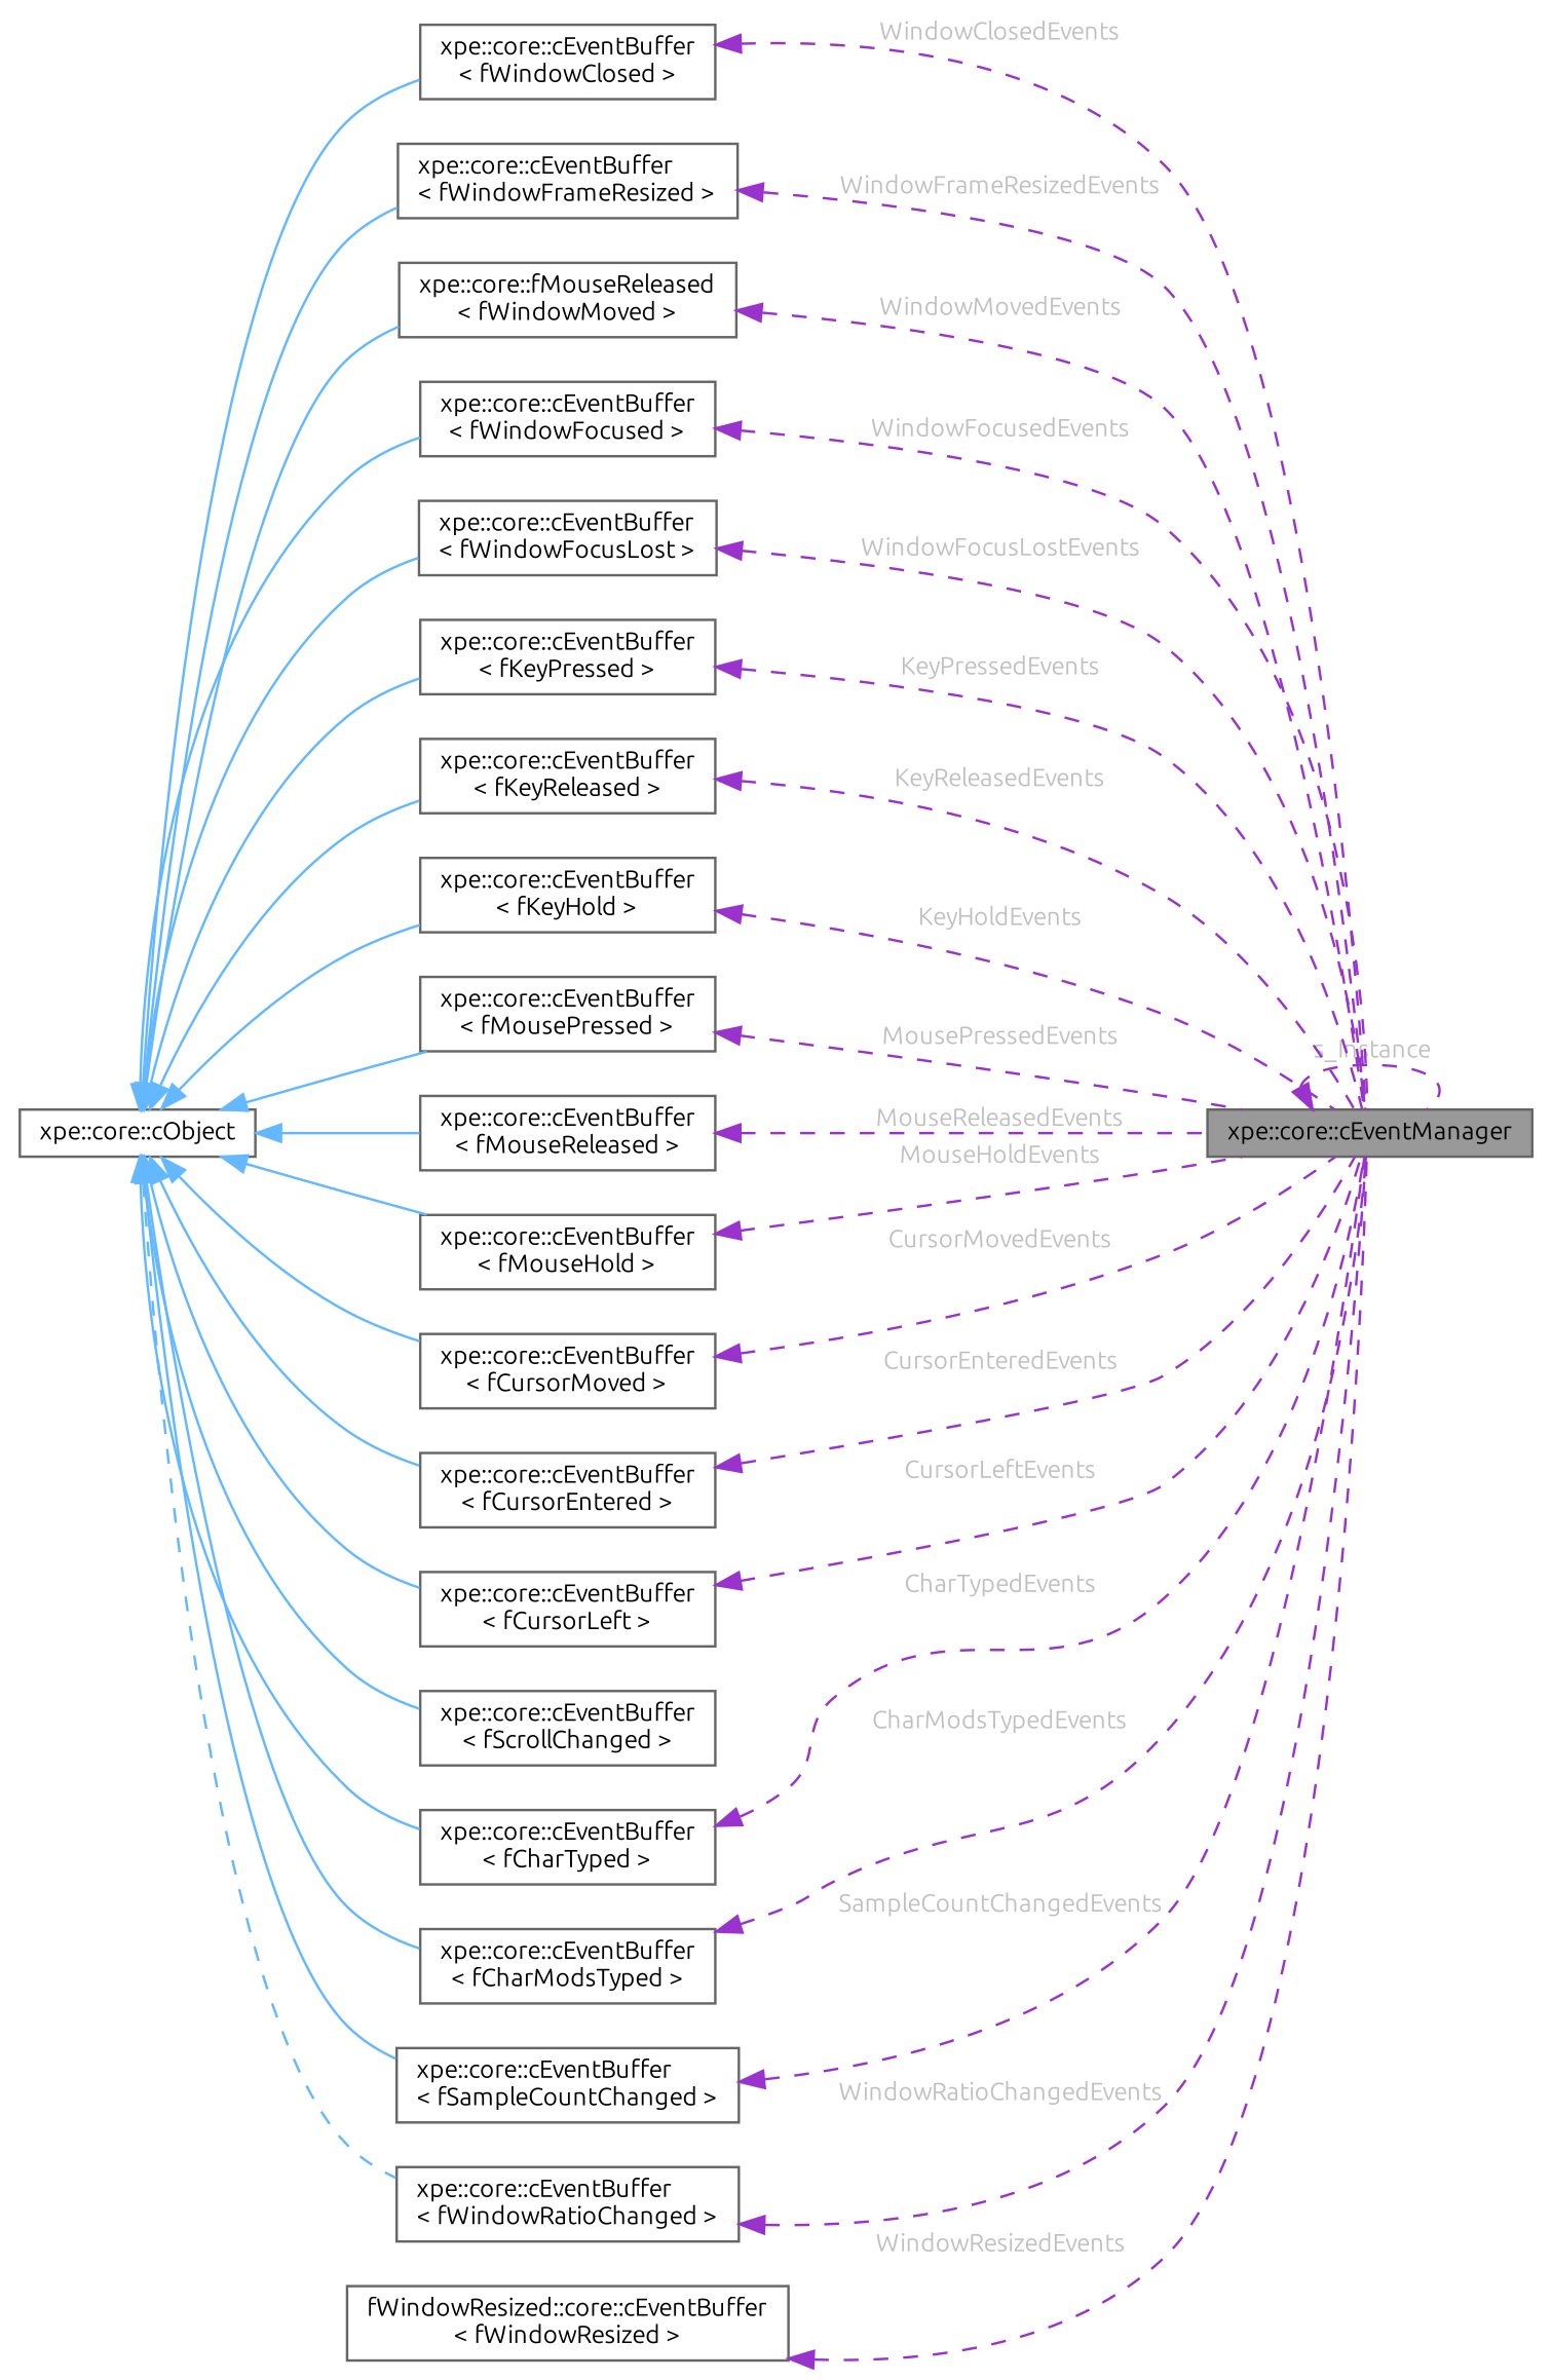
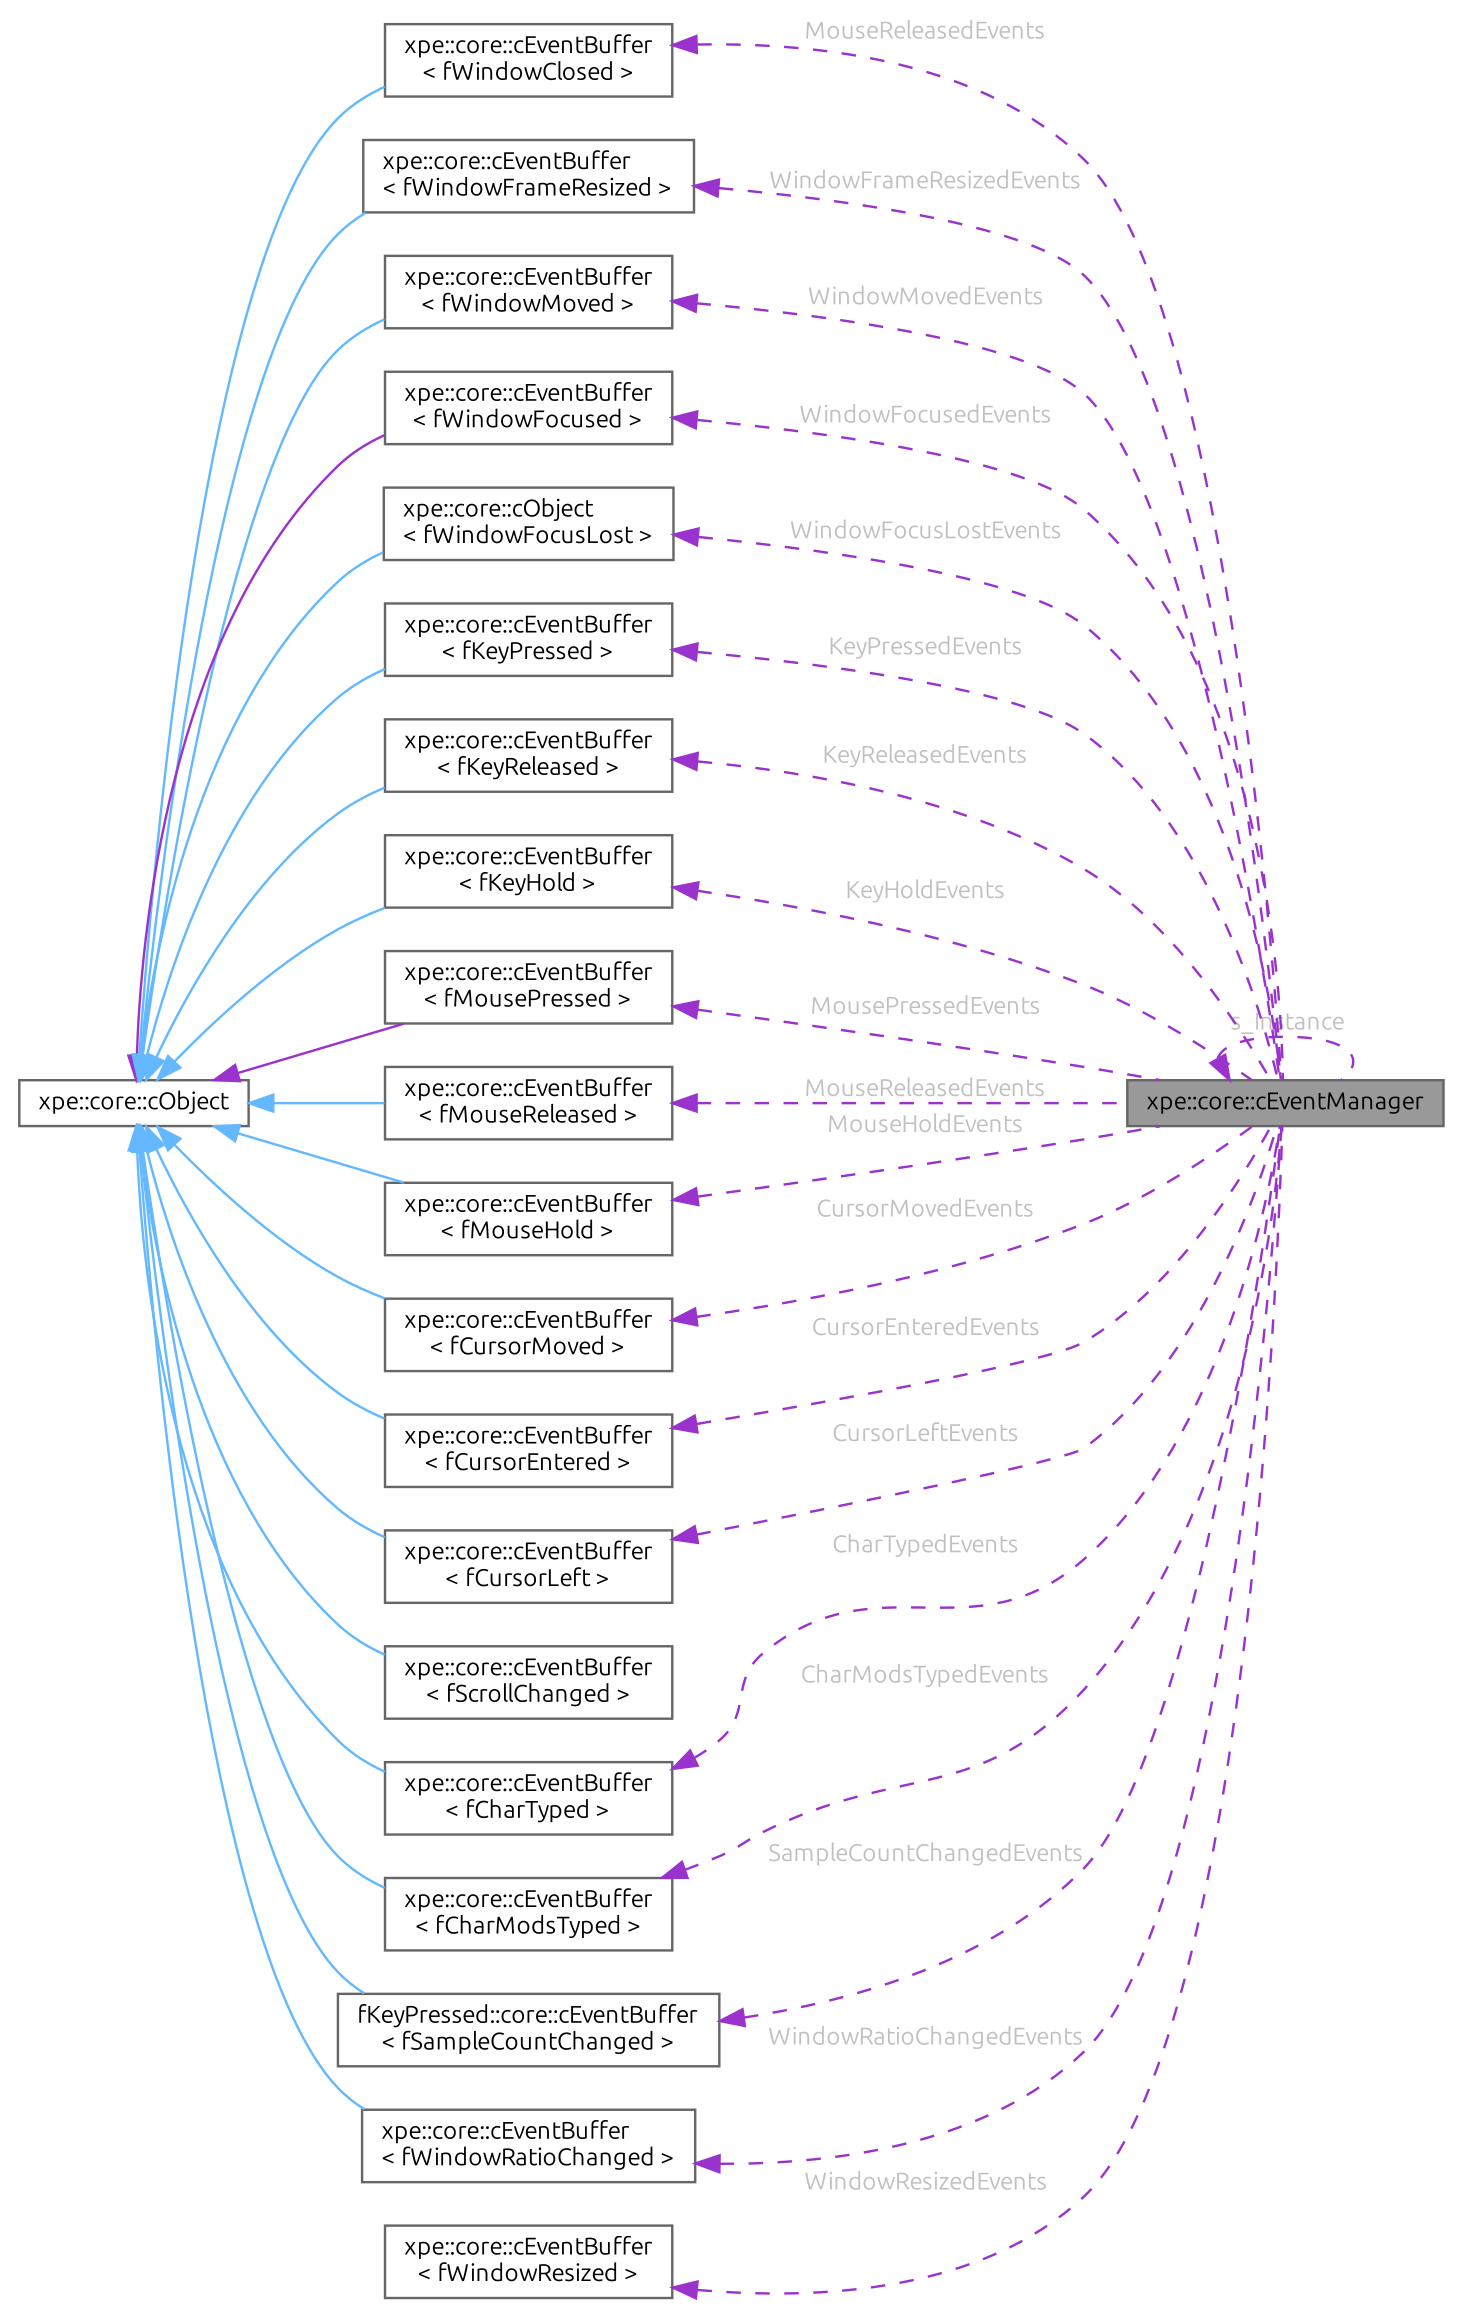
  digraph {
    fontname=Ubuntu
    rankdir=LR
    node [color=gray40 fillcolor=white fontname=Ubuntu fontsize=10 shape=box style=filled]
    edge [color=darkorchid3 dir=back fontcolor=grey fontname=Ubuntu fontsize=10 labelfontname=Helvetica labelfontsize=10 style=dashed]
    n1 [fillcolor=grey60 fontcolor=black height=0.2 label="xpe::core::cEventManager" width=0.4]
    n2 [height=0.2 label="xpe::core::cEventBuffer\l\< fWindowClosed \>" width=0.4]
    n3 [height=0.2 label="xpe::core::cObject" width=0.4]
    n4 [height=0.2 label="xpe::core::cEventBuffer\l\< fWindowFrameResized \>" width=0.4]
-   n5 [height=0.2 label="xpe::core::fMouseReleased\l\< fWindowMoved \>" width=0.4]
+   n5 [height=0.2 label="xpe::core::cEventBuffer\l\< fWindowMoved \>" width=0.4]
    n6 [height=0.2 label="xpe::core::cEventBuffer\l\< fWindowFocused \>" width=0.4]
-   n7 [height=0.2 label="xpe::core::cEventBuffer\l\< fWindowFocusLost \>" width=0.4]
+   n7 [height=0.2 label="xpe::core::cObject\l\< fWindowFocusLost \>" width=0.4]
    n8 [height=0.2 label="xpe::core::cEventBuffer\l\< fKeyPressed \>" width=0.4]
    n9 [height=0.2 label="xpe::core::cEventBuffer\l\< fKeyReleased \>" width=0.4]
    n10 [height=0.2 label="xpe::core::cEventBuffer\l\< fKeyHold \>" width=0.4]
    n11 [height=0.2 label="xpe::core::cEventBuffer\l\< fMousePressed \>" width=0.4]
    n12 [height=0.2 label="xpe::core::cEventBuffer\l\< fMouseReleased \>" width=0.4]
    n13 [height=0.2 label="xpe::core::cEventBuffer\l\< fMouseHold \>" width=0.4]
    n14 [height=0.2 label="xpe::core::cEventBuffer\l\< fCursorMoved \>" width=0.4]
    n15 [height=0.2 label="xpe::core::cEventBuffer\l\< fCursorEntered \>" width=0.4]
    n16 [height=0.2 label="xpe::core::cEventBuffer\l\< fCursorLeft \>" width=0.4]
    n17 [height=0.2 label="xpe::core::cEventBuffer\l\< fScrollChanged \>" width=0.4]
    n18 [height=0.2 label="xpe::core::cEventBuffer\l\< fCharTyped \>" width=0.4]
    n19 [height=0.2 label="xpe::core::cEventBuffer\l\< fCharModsTyped \>" width=0.4]
-   n20 [height=0.2 label="xpe::core::cEventBuffer\l\< fSampleCountChanged \>" width=0.4]
+   n20 [height=0.2 label="fKeyPressed::core::cEventBuffer\l\< fSampleCountChanged \>" width=0.4]
    n21 [height=0.2 label="xpe::core::cEventBuffer\l\< fWindowRatioChanged \>" width=0.4]
-   n22 [height=0.2 label="fWindowResized::core::cEventBuffer\l\< fWindowResized \>" width=0.4]
+   n22 [height=0.2 label="xpe::core::cEventBuffer\l\< fWindowResized \>" width=0.4]
    n1 -> n1 [label=" s_Instance"]
-   n2 -> n1 [label=" WindowClosedEvents"]
+   n2 -> n1 [label=" MouseReleasedEvents"]
    n3 -> n2 [color=steelblue1 style=solid fontcolor=""]
    n3 -> n4 [color=steelblue1 style=solid fontcolor=""]
    n3 -> n5 [color=steelblue1 style=solid fontcolor=""]
-   n3 -> n6 [color=steelblue1 style=solid fontcolor=""]
+   n3 -> n6 [style=solid fontcolor=""]
    n3 -> n7 [color=steelblue1 style=solid fontcolor=""]
    n3 -> n8 [color=steelblue1 style=solid fontcolor=""]
    n3 -> n9 [color=steelblue1 style=solid fontcolor=""]
    n3 -> n10 [color=steelblue1 style=solid fontcolor=""]
-   n3 -> n11 [color=steelblue1 style=solid fontcolor=""]
+   n3 -> n11 [style=solid fontcolor=""]
    n3 -> n12 [color=steelblue1 style=solid fontcolor=""]
    n3 -> n13 [color=steelblue1 style=solid fontcolor=""]
    n3 -> n14 [color=steelblue1 style=solid fontcolor=""]
    n3 -> n15 [color=steelblue1 style=solid fontcolor=""]
    n3 -> n16 [color=steelblue1 style=solid fontcolor=""]
    n3 -> n17 [color=steelblue1 style=solid fontcolor=""]
    n3 -> n18 [color=steelblue1 style=solid fontcolor=""]
    n3 -> n19 [color=steelblue1 style=solid fontcolor=""]
    n3 -> n20 [color=steelblue1 style=solid fontcolor=""]
-   n3 -> n21 [color=steelblue1 fontcolor=""]
+   n3 -> n21 [color=steelblue1 style=solid fontcolor=""]
    n4 -> n1 [label=" WindowFrameResizedEvents"]
    n5 -> n1 [label=" WindowMovedEvents"]
    n6 -> n1 [label=" WindowFocusedEvents"]
    n7 -> n1 [label=" WindowFocusLostEvents"]
    n8 -> n1 [label=" KeyPressedEvents"]
    n9 -> n1 [label=" KeyReleasedEvents"]
    n10 -> n1 [label=" KeyHoldEvents"]
    n11 -> n1 [label=" MousePressedEvents"]
    n12 -> n1 [label=" MouseReleasedEvents"]
    n13 -> n1 [label=" MouseHoldEvents"]
    n14 -> n1 [label=" CursorMovedEvents"]
    n15 -> n1 [label=" CursorEnteredEvents"]
    n16 -> n1 [label=" CursorLeftEvents"]
    n18 -> n1 [label=" CharTypedEvents"]
    n19 -> n1 [label=" CharModsTypedEvents"]
    n20 -> n1 [label=" SampleCountChangedEvents"]
    n21 -> n1 [label=" WindowRatioChangedEvents"]
    n22 -> n1 [label=" WindowResizedEvents"]
  }
